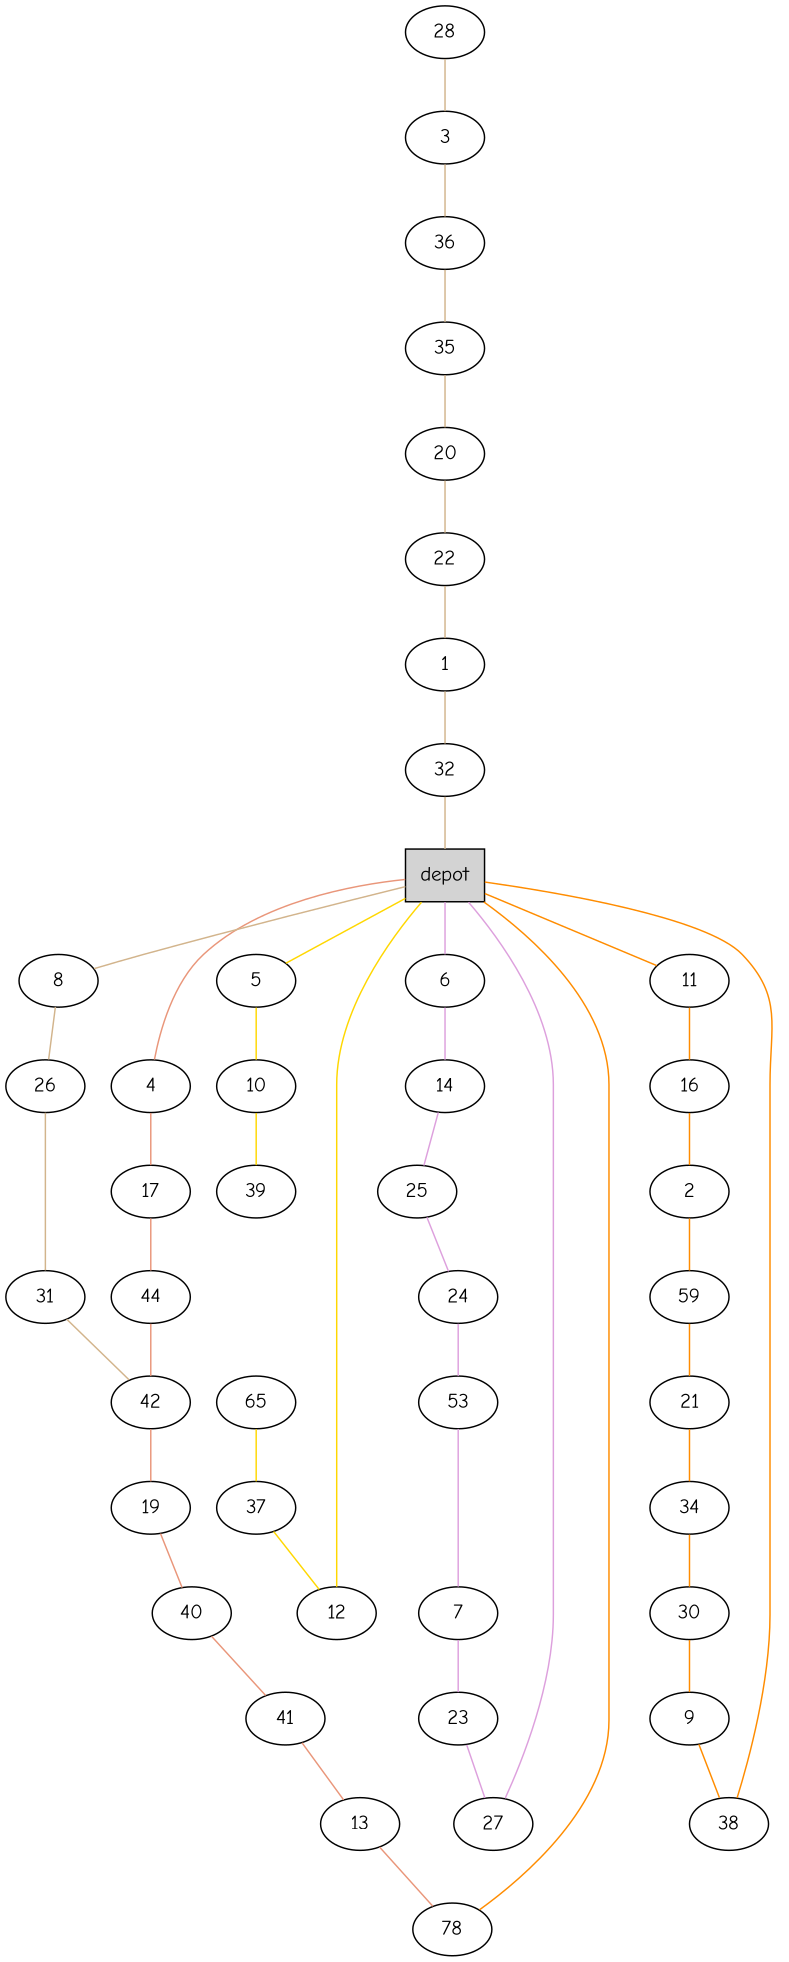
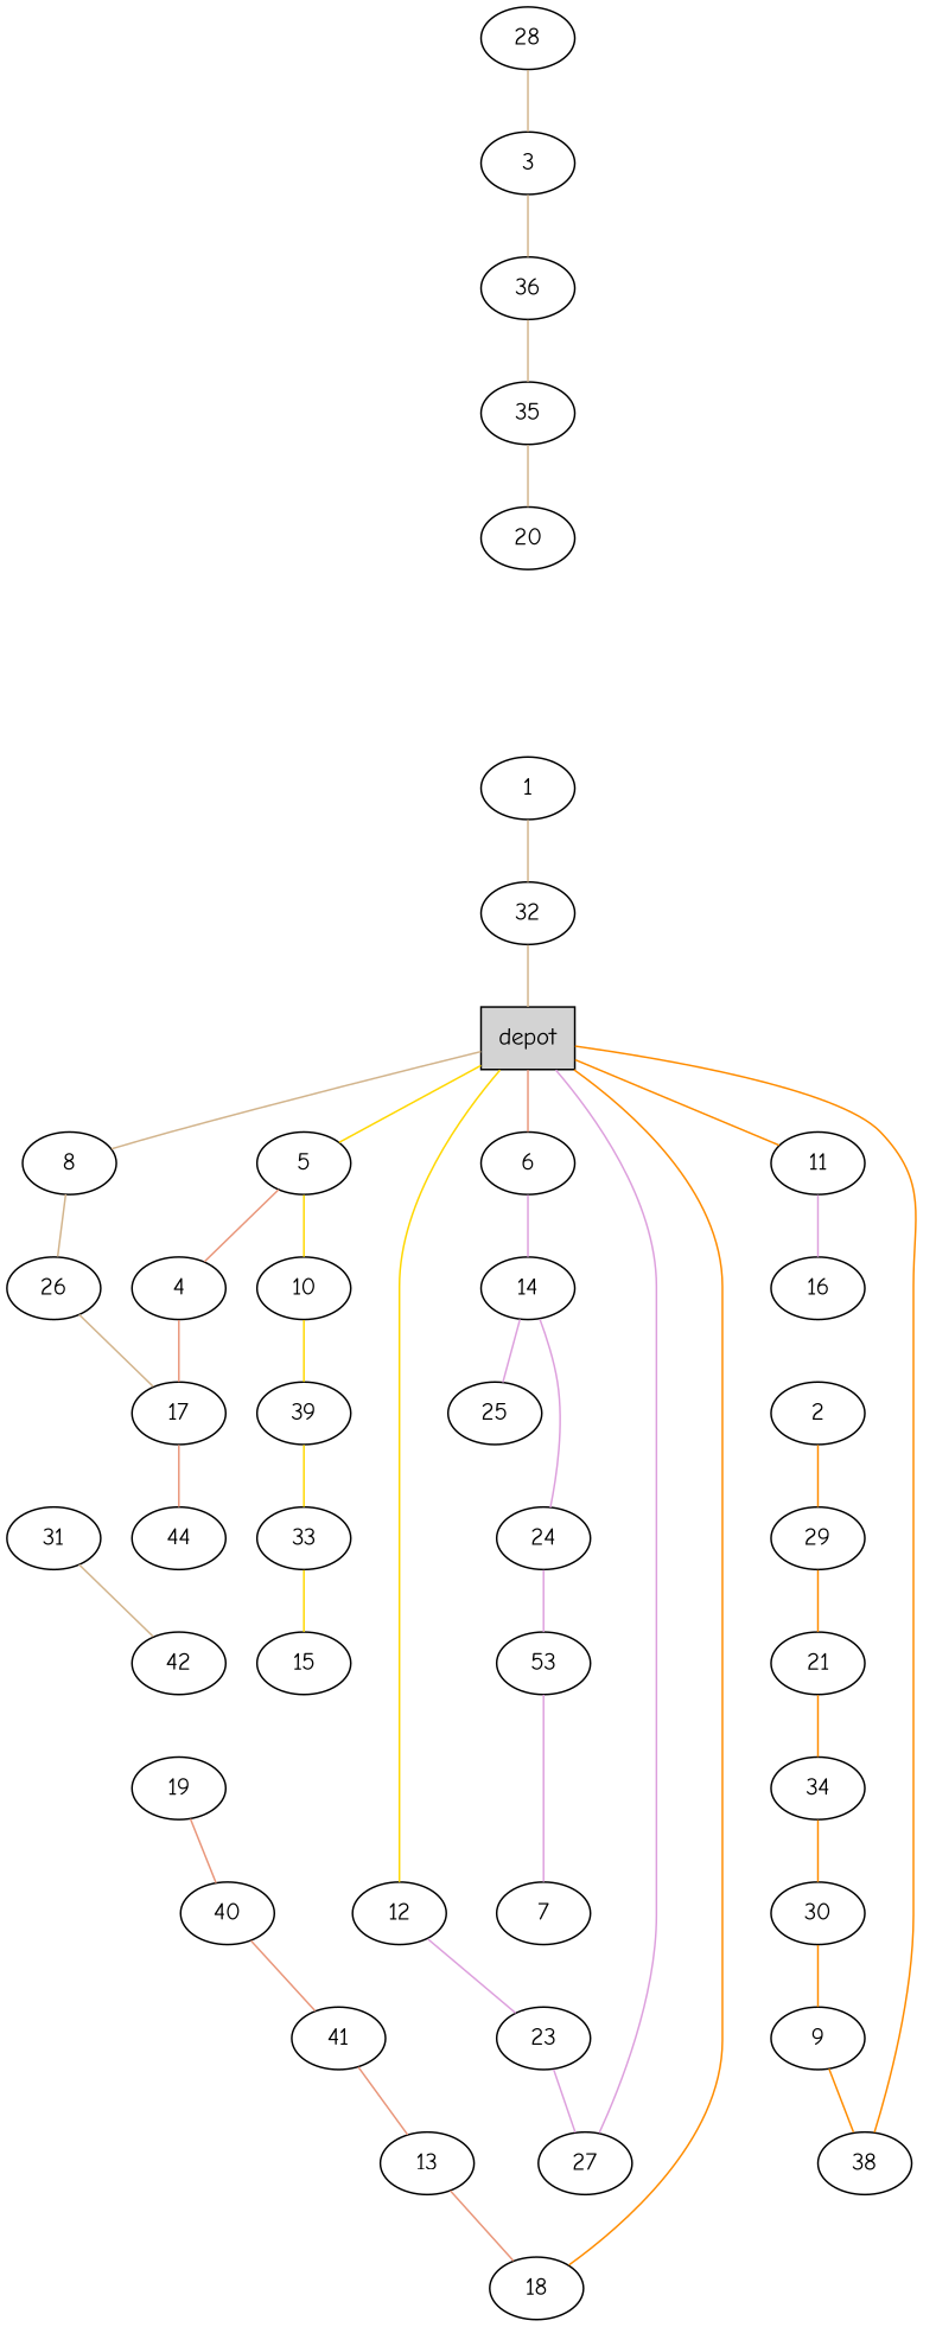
  graph {
    fontname="Comic Neue"
    node [fontname="Comic Neue" shape=ellipse]
    edge [color=tan fontname="Comic Neue"]
    n1 [label=depot shape=box style=filled]
    4
    5
    6
    8
    11
    17
    10
    14
    26
    16
    44
    42
    19
    40
    41
    13
-   18 [label=78]
+   18
    39
-   15 [label=65]
-   37
+   33
+   15
    12
    25
    24
    n26 [label=53]
    7
    23
    27
    31
    28
    3
    36
    35
    20
-   22
    1
    32
    2
-   29 [label=59]
+   29
    21
    34
    30
    9
    38
-   n1 -- 4 [color=darksalmon]
+   5 -- 4 [color=darksalmon]
    n1 -- 5 [color=gold]
-   n1 -- 6 [color=plum]
+   n1 -- 6 [color=darksalmon]
    n1 -- 8
    n1 -- 11 [color=darkorange]
    4 -- 17 [color=darksalmon]
    5 -- 10 [color=gold]
    6 -- 14 [color=plum]
    8 -- 26
-   11 -- 16 [color=darkorange]
+   11 -- 16 [color=plum]
    17 -- 44 [color=darksalmon]
    10 -- 39 [color=gold]
    14 -- 25 [color=plum]
-   26 -- 31
-   16 -- 2 [color=darkorange]
-   44 -- 42 [color=darksalmon]
-   42 -- 19 [color=darksalmon]
+   26 -- 17
    19 -- 40 [color=darksalmon]
    40 -- 41 [color=darksalmon]
    41 -- 13 [color=darksalmon]
    13 -- 18 [color=darksalmon]
    18 -- n1 [color=darkorange]
-   15 -- 37 [color=gold]
-   37 -- 12 [color=gold]
+   39 -- 33 [color=gold]
+   33 -- 15 [color=gold]
    12 -- n1 [color=gold]
-   25 -- 24 [color=plum]
+   14 -- 24 [color=plum]
    24 -- n26 [color=plum]
    n26 -- 7 [color=plum]
-   7 -- 23 [color=plum]
+   12 -- 23 [color=plum]
    23 -- 27 [color=plum]
    27 -- n1 [color=plum]
    31 -- 42
    28 -- 3
    3 -- 36
    36 -- 35
    35 -- 20
-   20 -- 22
-   22 -- 1
    1 -- 32
    32 -- n1
    2 -- 29 [color=darkorange]
    29 -- 21 [color=darkorange]
    21 -- 34 [color=darkorange]
    34 -- 30 [color=darkorange]
    30 -- 9 [color=darkorange]
    9 -- 38 [color=darkorange]
    38 -- n1 [color=darkorange]
  }
